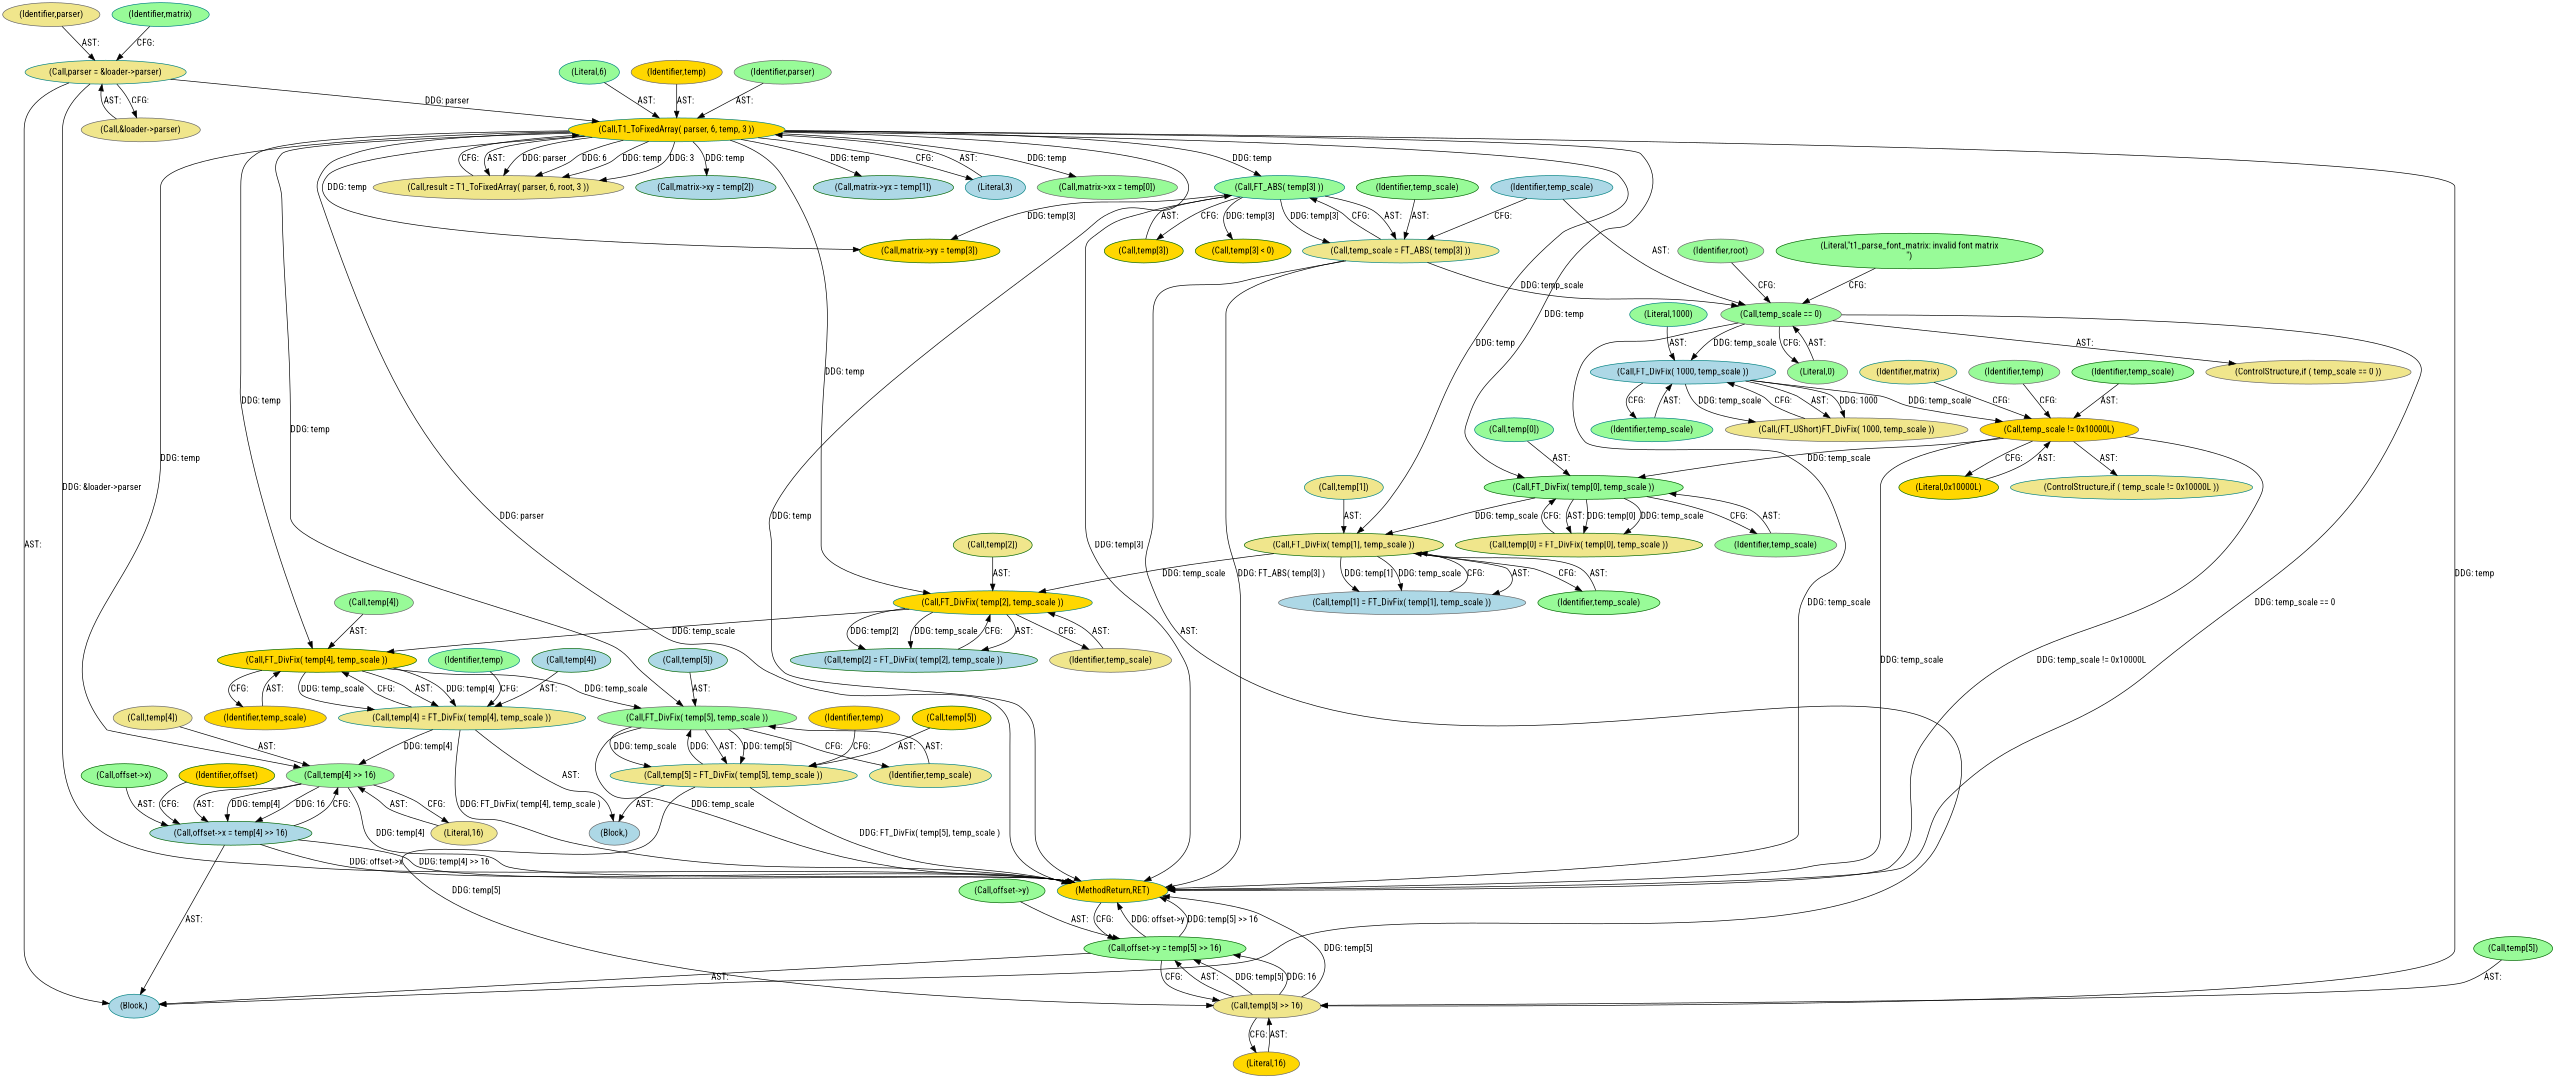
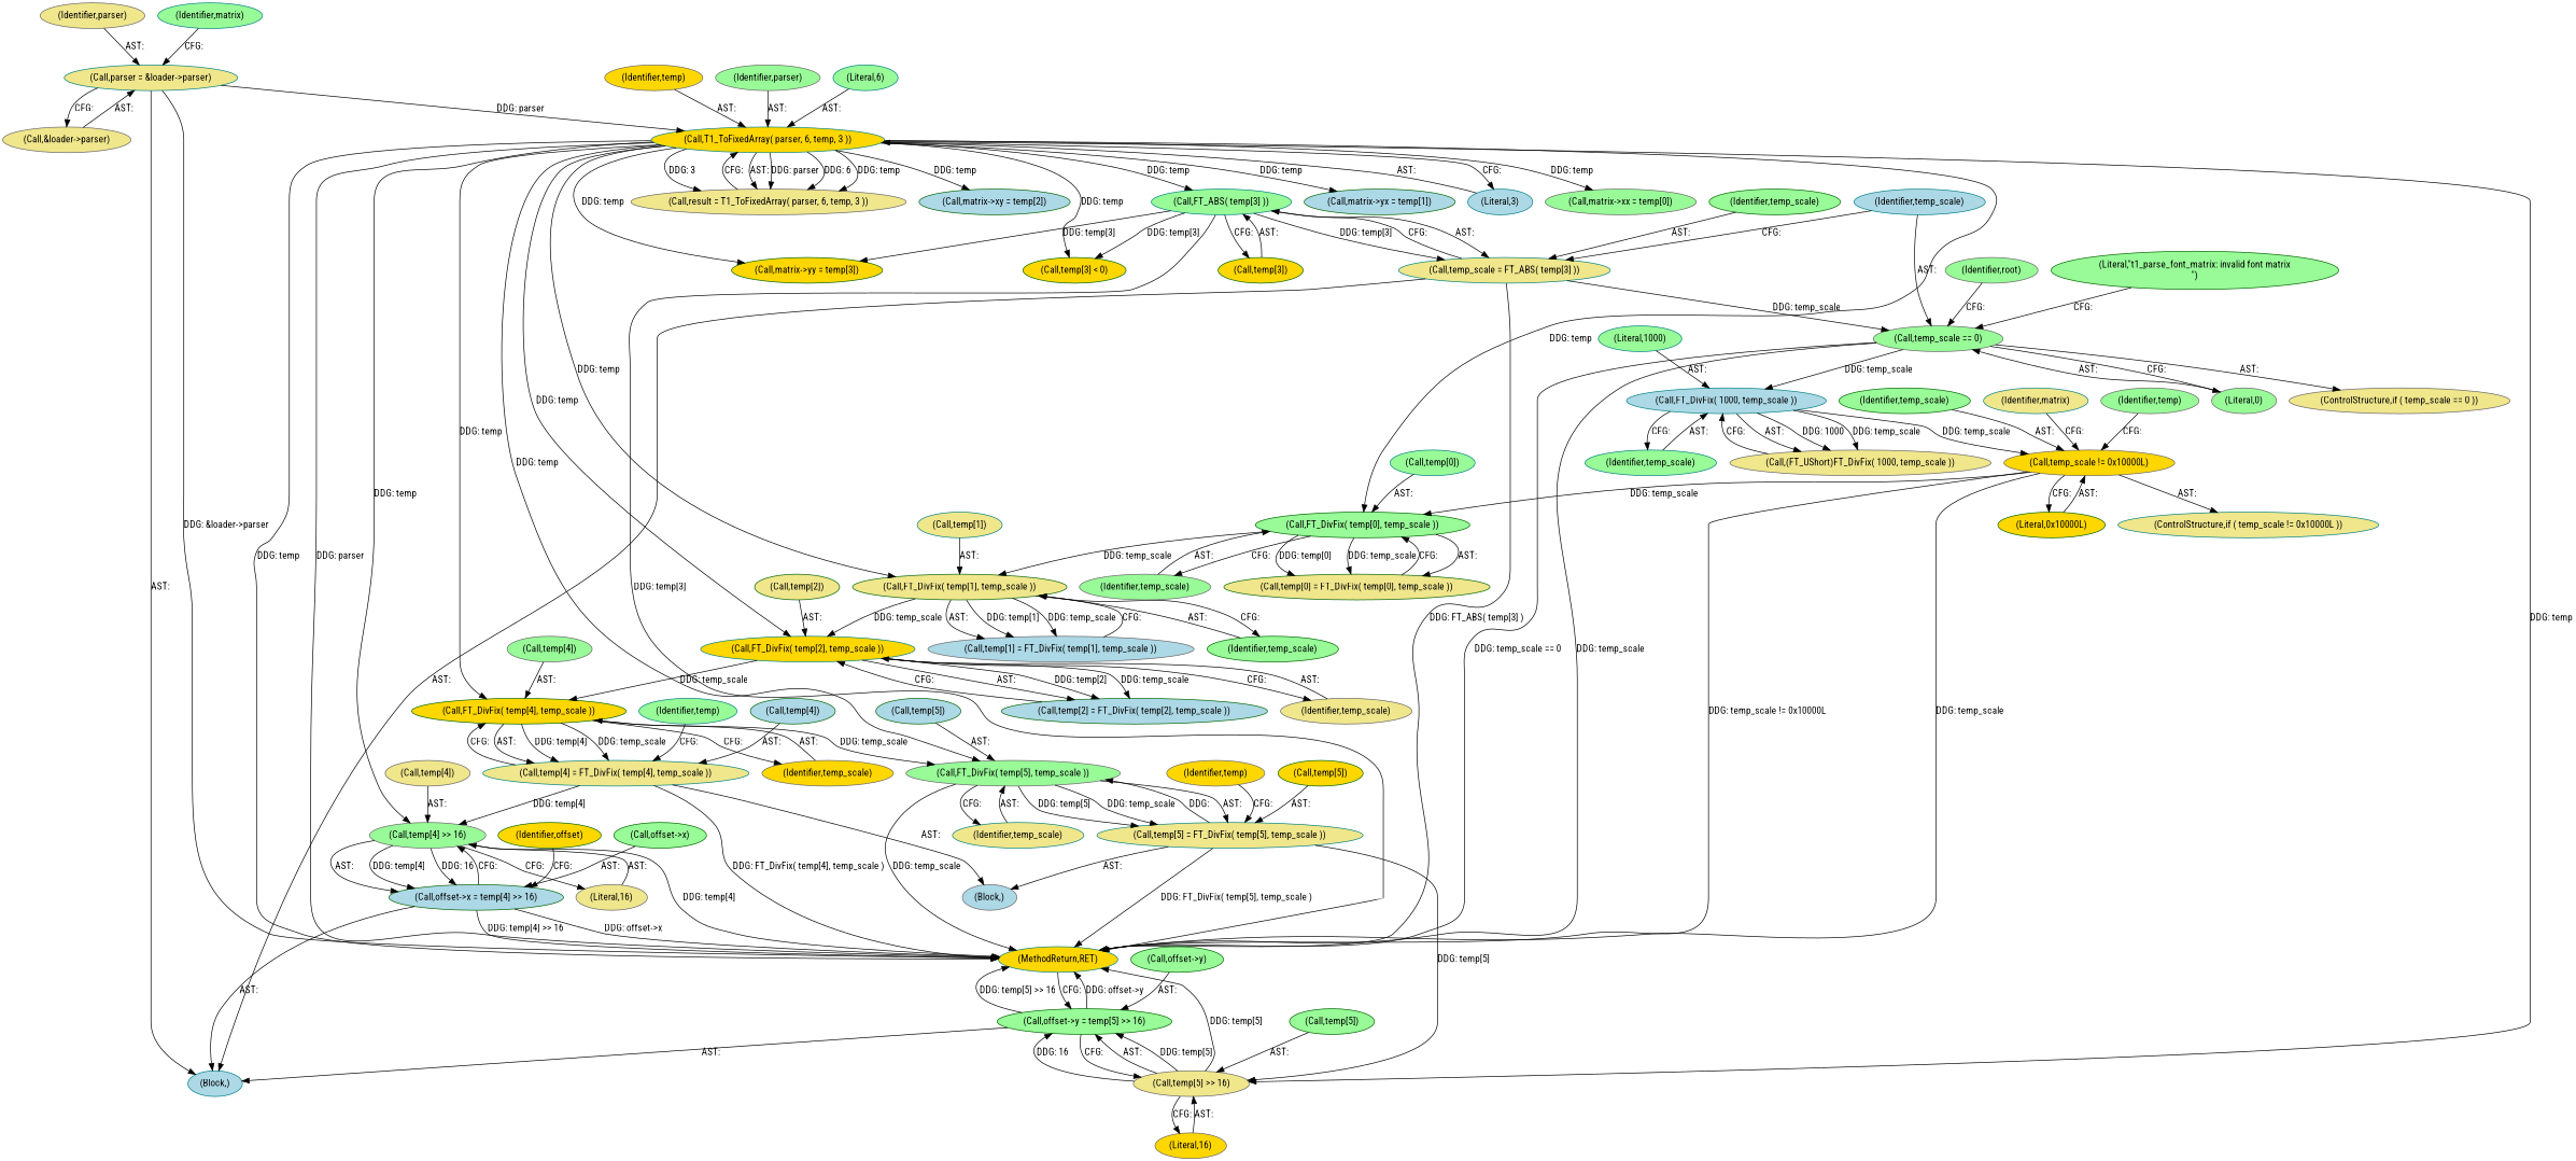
  digraph {
    fontname="Roboto Condensed"
    node [color=gray40 fillcolor=palegreen fontname="Roboto Condensed" style=filled]
    edge [fontname="Roboto Condensed"]
    n1 [color=darkgreen fillcolor=gold label="(Call,FT_DivFix( temp[4], temp_scale ))"]
    n2 [color=teal fillcolor=khaki label="(Call,temp[4] = FT_DivFix( temp[4], temp_scale ))"]
    n3 [label="(Call,FT_DivFix( temp[5], temp_scale ))"]
    n4 [fillcolor=gold label="(Identifier,temp_scale)"]
    n5 [label="(Call,temp[4] >> 16)"]
    n6 [color=teal fillcolor=gold label="(MethodReturn,RET)"]
    n7 [fillcolor=lightblue label="(Block,)"]
    n8 [color=teal fillcolor=khaki label="(Call,temp[5] = FT_DivFix( temp[5], temp_scale ))"]
    n9 [color=teal fillcolor=khaki label="(Identifier,temp_scale)"]
    n10 [color=teal fillcolor=gold label="(Call,T1_ToFixedArray( parser, 6, temp, 3 ))"]
    n11 [color=teal fillcolor=gold label="(Call,FT_DivFix( temp[2], temp_scale ))"]
    n12 [color=darkgreen fillcolor=khaki label="(Call,FT_DivFix( temp[1], temp_scale ))"]
    n13 [color=darkgreen label="(Call,FT_DivFix( temp[0], temp_scale ))"]
    n14 [color=teal label="(Call,FT_ABS( temp[3] ))"]
    n15 [fillcolor=khaki label="(Call,temp[5] >> 16)"]
-   n16 [fillcolor=khaki label="(Call,result = T1_ToFixedArray( parser, 6, root, 3 ))"]
+   n16 [fillcolor=khaki label="(Call,result = T1_ToFixedArray( parser, 6, temp, 3 ))"]
    n17 [color=darkgreen fillcolor=lightblue label="(Call,matrix->xy = temp[2])"]
    n18 [color=darkgreen fillcolor=gold label="(Call,matrix->yy = temp[3])"]
    n19 [color=darkgreen fillcolor=gold label="(Call,temp[3] < 0)"]
    n20 [color=darkgreen fillcolor=lightblue label="(Call,matrix->yx = temp[1])"]
    n21 [color=teal fillcolor=lightblue label="(Literal,3)"]
    n22 [label="(Call,matrix->xx = temp[0])"]
    n23 [color=darkgreen fillcolor=lightblue label="(Call,temp[2] = FT_DivFix( temp[2], temp_scale ))"]
    n24 [fillcolor=khaki label="(Identifier,temp_scale)"]
    n25 [color=darkgreen label="(Identifier,temp_scale)"]
    n26 [fillcolor=lightblue label="(Call,temp[1] = FT_DivFix( temp[1], temp_scale ))"]
    n27 [color=darkgreen fillcolor=khaki label="(Call,temp[0] = FT_DivFix( temp[0], temp_scale ))"]
    n28 [label="(Identifier,temp_scale)"]
    n29 [color=teal fillcolor=khaki label="(Call,temp_scale = FT_ABS( temp[3] ))"]
    n30 [color=darkgreen fillcolor=gold label="(Call,temp[3])"]
    n31 [color=darkgreen fillcolor=lightblue label="(Call,offset->x = temp[4] >> 16)"]
    n32 [fillcolor=khaki label="(Literal,16)"]
    n33 [color=darkgreen label="(Call,offset->y = temp[5] >> 16)"]
    n34 [fillcolor=gold label="(Literal,16)"]
    n35 [color=teal fillcolor=khaki label="(Call,parser = &loader->parser)"]
    n36 [color=teal fillcolor=lightblue label="(Block,)"]
    n37 [fillcolor=khaki label="(Call,&loader->parser)"]
    n38 [fillcolor=gold label="(Call,temp_scale != 0x10000L)"]
    n39 [color=teal fillcolor=khaki label="(ControlStructure,if ( temp_scale != 0x10000L ))"]
    n40 [color=darkgreen fillcolor=gold label="(Literal,0x10000L)"]
    n41 [color=teal fillcolor=lightblue label="(Call,FT_DivFix( 1000, temp_scale ))"]
    n42 [color=teal label="(Identifier,temp_scale)"]
    n43 [fillcolor=khaki label="(Call,(FT_UShort)FT_DivFix( 1000, temp_scale ))"]
    n44 [label="(Call,temp_scale == 0)"]
    n45 [label="(Literal,0)"]
    n46 [fillcolor=khaki label="(ControlStructure,if ( temp_scale == 0 ))"]
    n47 [color=teal fillcolor=lightblue label="(Identifier,temp_scale)"]
    n48 [color=teal label="(Literal,1000)"]
    n49 [fillcolor=gold label="(Identifier,temp)"]
    n50 [fillcolor=gold label="(Identifier,temp)"]
    n51 [label="(Identifier,root)"]
    n52 [fillcolor=khaki label="(Call,temp[4])"]
    n53 [label="(Identifier,temp)"]
    n54 [color=darkgreen label="(Call,temp[5])"]
    n55 [fillcolor=khaki label="(Identifier,parser)"]
    n56 [color=teal label="(Identifier,matrix)"]
    n57 [color=darkgreen label="(Call,offset->x)"]
    n58 [color=darkgreen label="(Identifier,temp_scale)"]
    n59 [color=teal fillcolor=khaki label="(Call,temp[1])"]
    n60 [color=darkgreen fillcolor=gold label="(Identifier,offset)"]
    n61 [color=darkgreen fillcolor=gold label="(Call,temp[5])"]
    n62 [color=darkgreen label="(Call,offset->y)"]
    n63 [color=darkgreen label="(Identifier,temp_scale)"]
    n64 [label="(Call,temp[4])"]
    n65 [label="(Identifier,parser)"]
    n66 [color=teal label="(Identifier,temp)"]
    n67 [color=darkgreen fillcolor=lightblue label="(Call,temp[5])"]
    n68 [color=darkgreen fillcolor=khaki label="(Call,temp[2])"]
    n69 [color=teal fillcolor=khaki label="(Identifier,matrix)"]
    n70 [color=darkgreen label="(Literal,\"t1_parse_font_matrix: invalid font matrix\n\")"]
    n71 [color=darkgreen fillcolor=lightblue label="(Call,temp[4])"]
    n72 [color=teal label="(Literal,6)"]
    n73 [color=teal label="(Call,temp[0])"]
    n1 -> n2 [label="AST: "]
    n1 -> n2 [label="DDG: temp[4]"]
    n1 -> n2 [label="DDG: temp_scale"]
    n1 -> n3 [label="DDG: temp_scale"]
    n1 -> n4 [label="CFG: "]
    n2 -> n1 [label="CFG: "]
    n2 -> n5 [label="DDG: temp[4]"]
    n2 -> n6 [label="DDG: FT_DivFix( temp[4], temp_scale )"]
    n2 -> n7 [label="AST: "]
    n3 -> n6 [label="DDG: temp_scale"]
    n3 -> n8 [label="AST: "]
    n3 -> n8 [label="DDG: temp[5]"]
    n3 -> n8 [label="DDG: temp_scale"]
    n3 -> n9 [label="CFG: "]
    n4 -> n1 [label="AST: "]
    n5 -> n6 [label="DDG: temp[4]"]
    n5 -> n31 [label="AST: "]
    n5 -> n31 [label="DDG: temp[4]"]
    n5 -> n31 [label="DDG: 16"]
    n5 -> n32 [label="CFG: "]
    n6 -> n33 [label="CFG: "]
    n8 -> n3 [label="DDG: "]
    n8 -> n6 [label="DDG: FT_DivFix( temp[5], temp_scale )"]
    n8 -> n7 [label="AST: "]
    n8 -> n15 [label="DDG: temp[5]"]
    n9 -> n3 [label="AST: "]
    n10 -> n1 [label="DDG: temp"]
    n10 -> n3 [label="DDG: temp"]
    n10 -> n5 [label="DDG: temp"]
    n10 -> n6 [label="DDG: temp"]
    n10 -> n6 [label="DDG: parser"]
    n10 -> n11 [label="DDG: temp"]
    n10 -> n12 [label="DDG: temp"]
    n10 -> n13 [label="DDG: temp"]
    n10 -> n14 [label="DDG: temp"]
    n10 -> n15 [label="DDG: temp"]
    n10 -> n16 [label="AST: "]
    n10 -> n16 [label="DDG: parser"]
    n10 -> n16 [label="DDG: 6"]
    n10 -> n16 [label="DDG: temp"]
    n10 -> n16 [label="DDG: 3"]
    n10 -> n17 [label="DDG: temp"]
    n10 -> n18 [label="DDG: temp"]
+   n10 -> n19 [label="DDG: temp"]
    n10 -> n20 [label="DDG: temp"]
    n10 -> n21 [label="CFG: "]
    n10 -> n22 [label="DDG: temp"]
    n11 -> n1 [label="DDG: temp_scale"]
    n11 -> n23 [label="AST: "]
    n11 -> n23 [label="DDG: temp[2]"]
    n11 -> n23 [label="DDG: temp_scale"]
    n11 -> n24 [label="CFG: "]
    n12 -> n11 [label="DDG: temp_scale"]
    n12 -> n25 [label="CFG: "]
    n12 -> n26 [label="AST: "]
    n12 -> n26 [label="DDG: temp[1]"]
    n12 -> n26 [label="DDG: temp_scale"]
    n13 -> n12 [label="DDG: temp_scale"]
    n13 -> n27 [label="AST: "]
    n13 -> n27 [label="DDG: temp[0]"]
    n13 -> n27 [label="DDG: temp_scale"]
    n13 -> n28 [label="CFG: "]
    n14 -> n6 [label="DDG: temp[3]"]
    n14 -> n18 [label="DDG: temp[3]"]
    n14 -> n19 [label="DDG: temp[3]"]
    n14 -> n29 [label="AST: "]
    n14 -> n29 [label="DDG: temp[3]"]
    n14 -> n30 [label="CFG: "]
    n15 -> n6 [label="DDG: temp[5]"]
    n15 -> n33 [label="AST: "]
    n15 -> n33 [label="DDG: temp[5]"]
    n15 -> n33 [label="DDG: 16"]
    n15 -> n34 [label="CFG: "]
    n16 -> n10 [label="CFG: "]
    n21 -> n10 [label="AST: "]
    n23 -> n11 [label="CFG: "]
    n24 -> n11 [label="AST: "]
    n25 -> n12 [label="AST: "]
    n26 -> n12 [label="CFG: "]
    n27 -> n13 [label="CFG: "]
    n28 -> n13 [label="AST: "]
    n29 -> n6 [label="DDG: FT_ABS( temp[3] )"]
    n29 -> n14 [label="CFG: "]
    n29 -> n36 [label="AST: "]
    n29 -> n44 [label="DDG: temp_scale"]
    n30 -> n14 [label="AST: "]
    n31 -> n5 [label="CFG: "]
    n31 -> n6 [label="DDG: offset->x"]
    n31 -> n6 [label="DDG: temp[4] >> 16"]
    n31 -> n36 [label="AST: "]
    n32 -> n5 [label="AST: "]
    n33 -> n6 [label="DDG: offset->y"]
    n33 -> n6 [label="DDG: temp[5] >> 16"]
    n33 -> n15 [label="CFG: "]
    n33 -> n36 [label="AST: "]
    n34 -> n15 [label="AST: "]
    n35 -> n6 [label="DDG: &loader->parser"]
    n35 -> n10 [label="DDG: parser"]
    n35 -> n36 [label="AST: "]
    n35 -> n37 [label="CFG: "]
    n37 -> n35 [label="AST: "]
    n38 -> n6 [label="DDG: temp_scale != 0x10000L"]
    n38 -> n6 [label="DDG: temp_scale"]
    n38 -> n13 [label="DDG: temp_scale"]
    n38 -> n39 [label="AST: "]
    n38 -> n40 [label="CFG: "]
    n40 -> n38 [label="AST: "]
    n41 -> n38 [label="DDG: temp_scale"]
    n41 -> n42 [label="CFG: "]
    n41 -> n43 [label="AST: "]
    n41 -> n43 [label="DDG: 1000"]
    n41 -> n43 [label="DDG: temp_scale"]
    n42 -> n41 [label="AST: "]
    n43 -> n41 [label="CFG: "]
    n44 -> n6 [label="DDG: temp_scale == 0"]
    n44 -> n6 [label="DDG: temp_scale"]
    n44 -> n41 [label="DDG: temp_scale"]
    n44 -> n45 [label="CFG: "]
    n44 -> n46 [label="AST: "]
    n45 -> n44 [label="AST: "]
    n47 -> n29 [label="CFG: "]
    n47 -> n44 [label="AST: "]
    n48 -> n41 [label="AST: "]
    n49 -> n8 [label="CFG: "]
    n50 -> n10 [label="AST: "]
    n51 -> n44 [label="CFG: "]
    n52 -> n5 [label="AST: "]
    n53 -> n38 [label="CFG: "]
    n54 -> n15 [label="AST: "]
    n55 -> n35 [label="AST: "]
    n56 -> n35 [label="CFG: "]
    n57 -> n31 [label="AST: "]
    n58 -> n38 [label="AST: "]
    n59 -> n12 [label="AST: "]
    n60 -> n31 [label="CFG: "]
    n61 -> n8 [label="AST: "]
    n62 -> n33 [label="AST: "]
    n63 -> n29 [label="AST: "]
    n64 -> n1 [label="AST: "]
    n65 -> n10 [label="AST: "]
    n66 -> n2 [label="CFG: "]
    n67 -> n3 [label="AST: "]
    n68 -> n11 [label="AST: "]
    n69 -> n38 [label="CFG: "]
    n70 -> n44 [label="CFG: "]
    n71 -> n2 [label="AST: "]
    n72 -> n10 [label="AST: "]
    n73 -> n13 [label="AST: "]
  }
